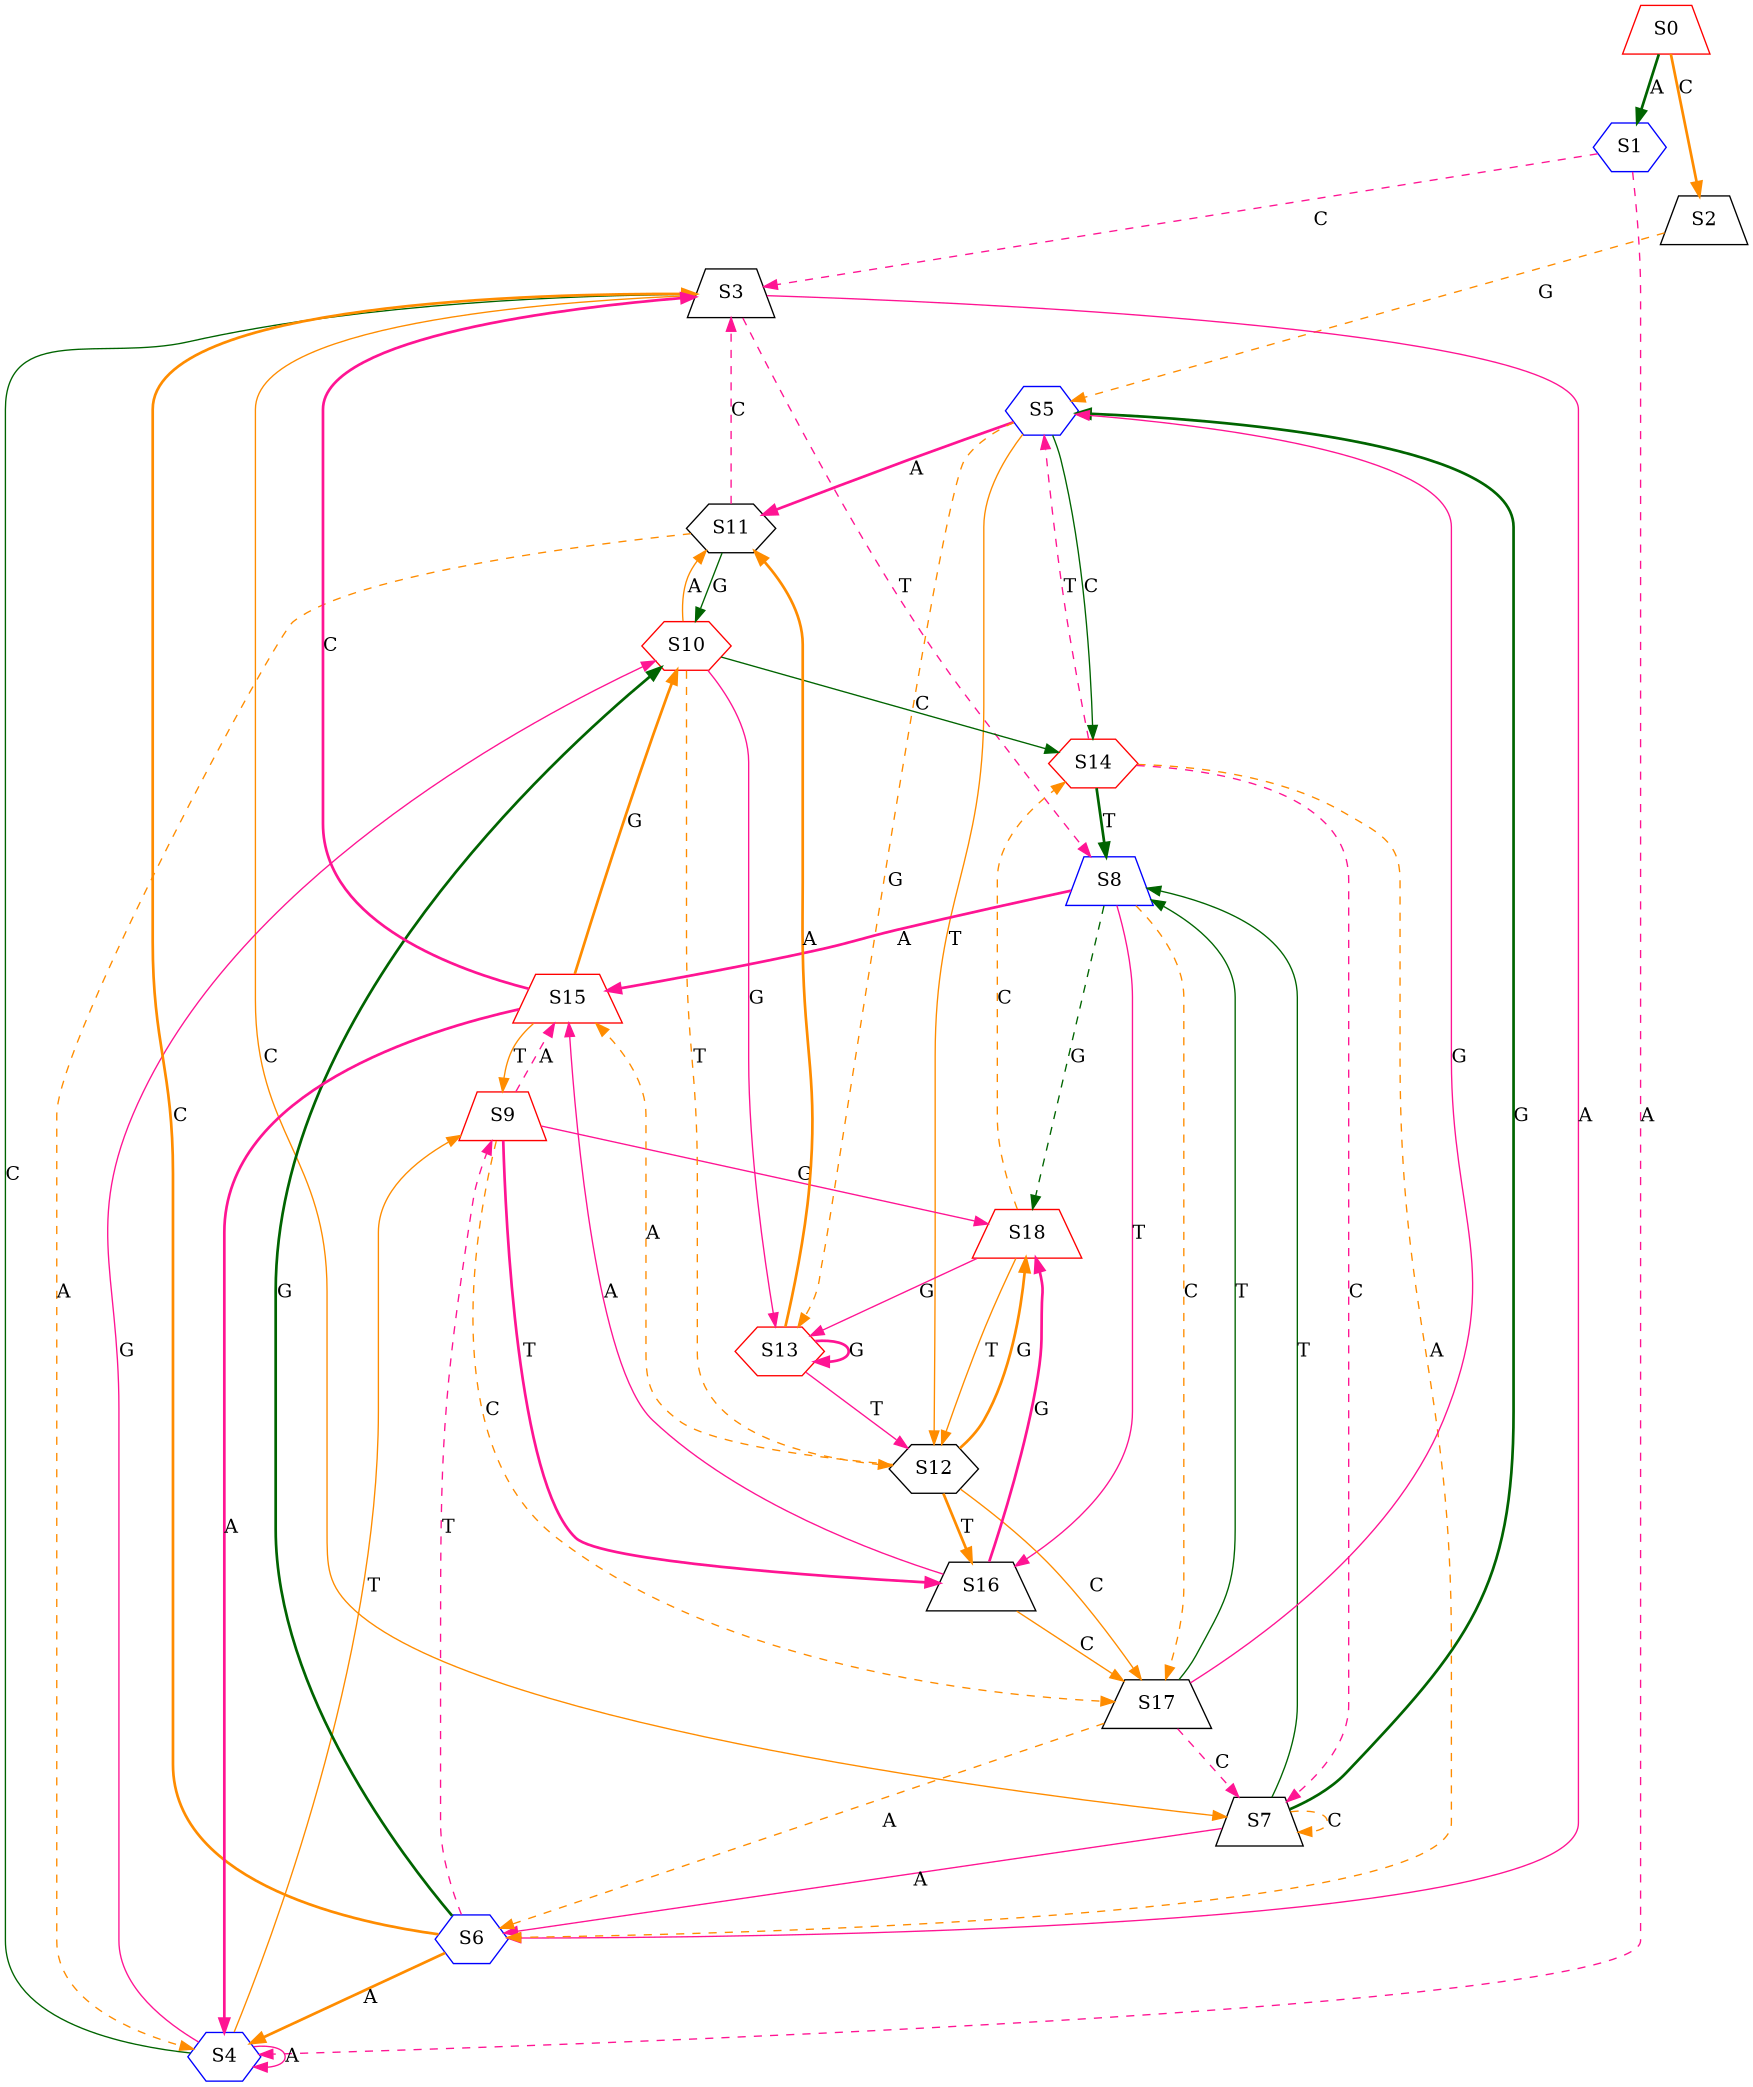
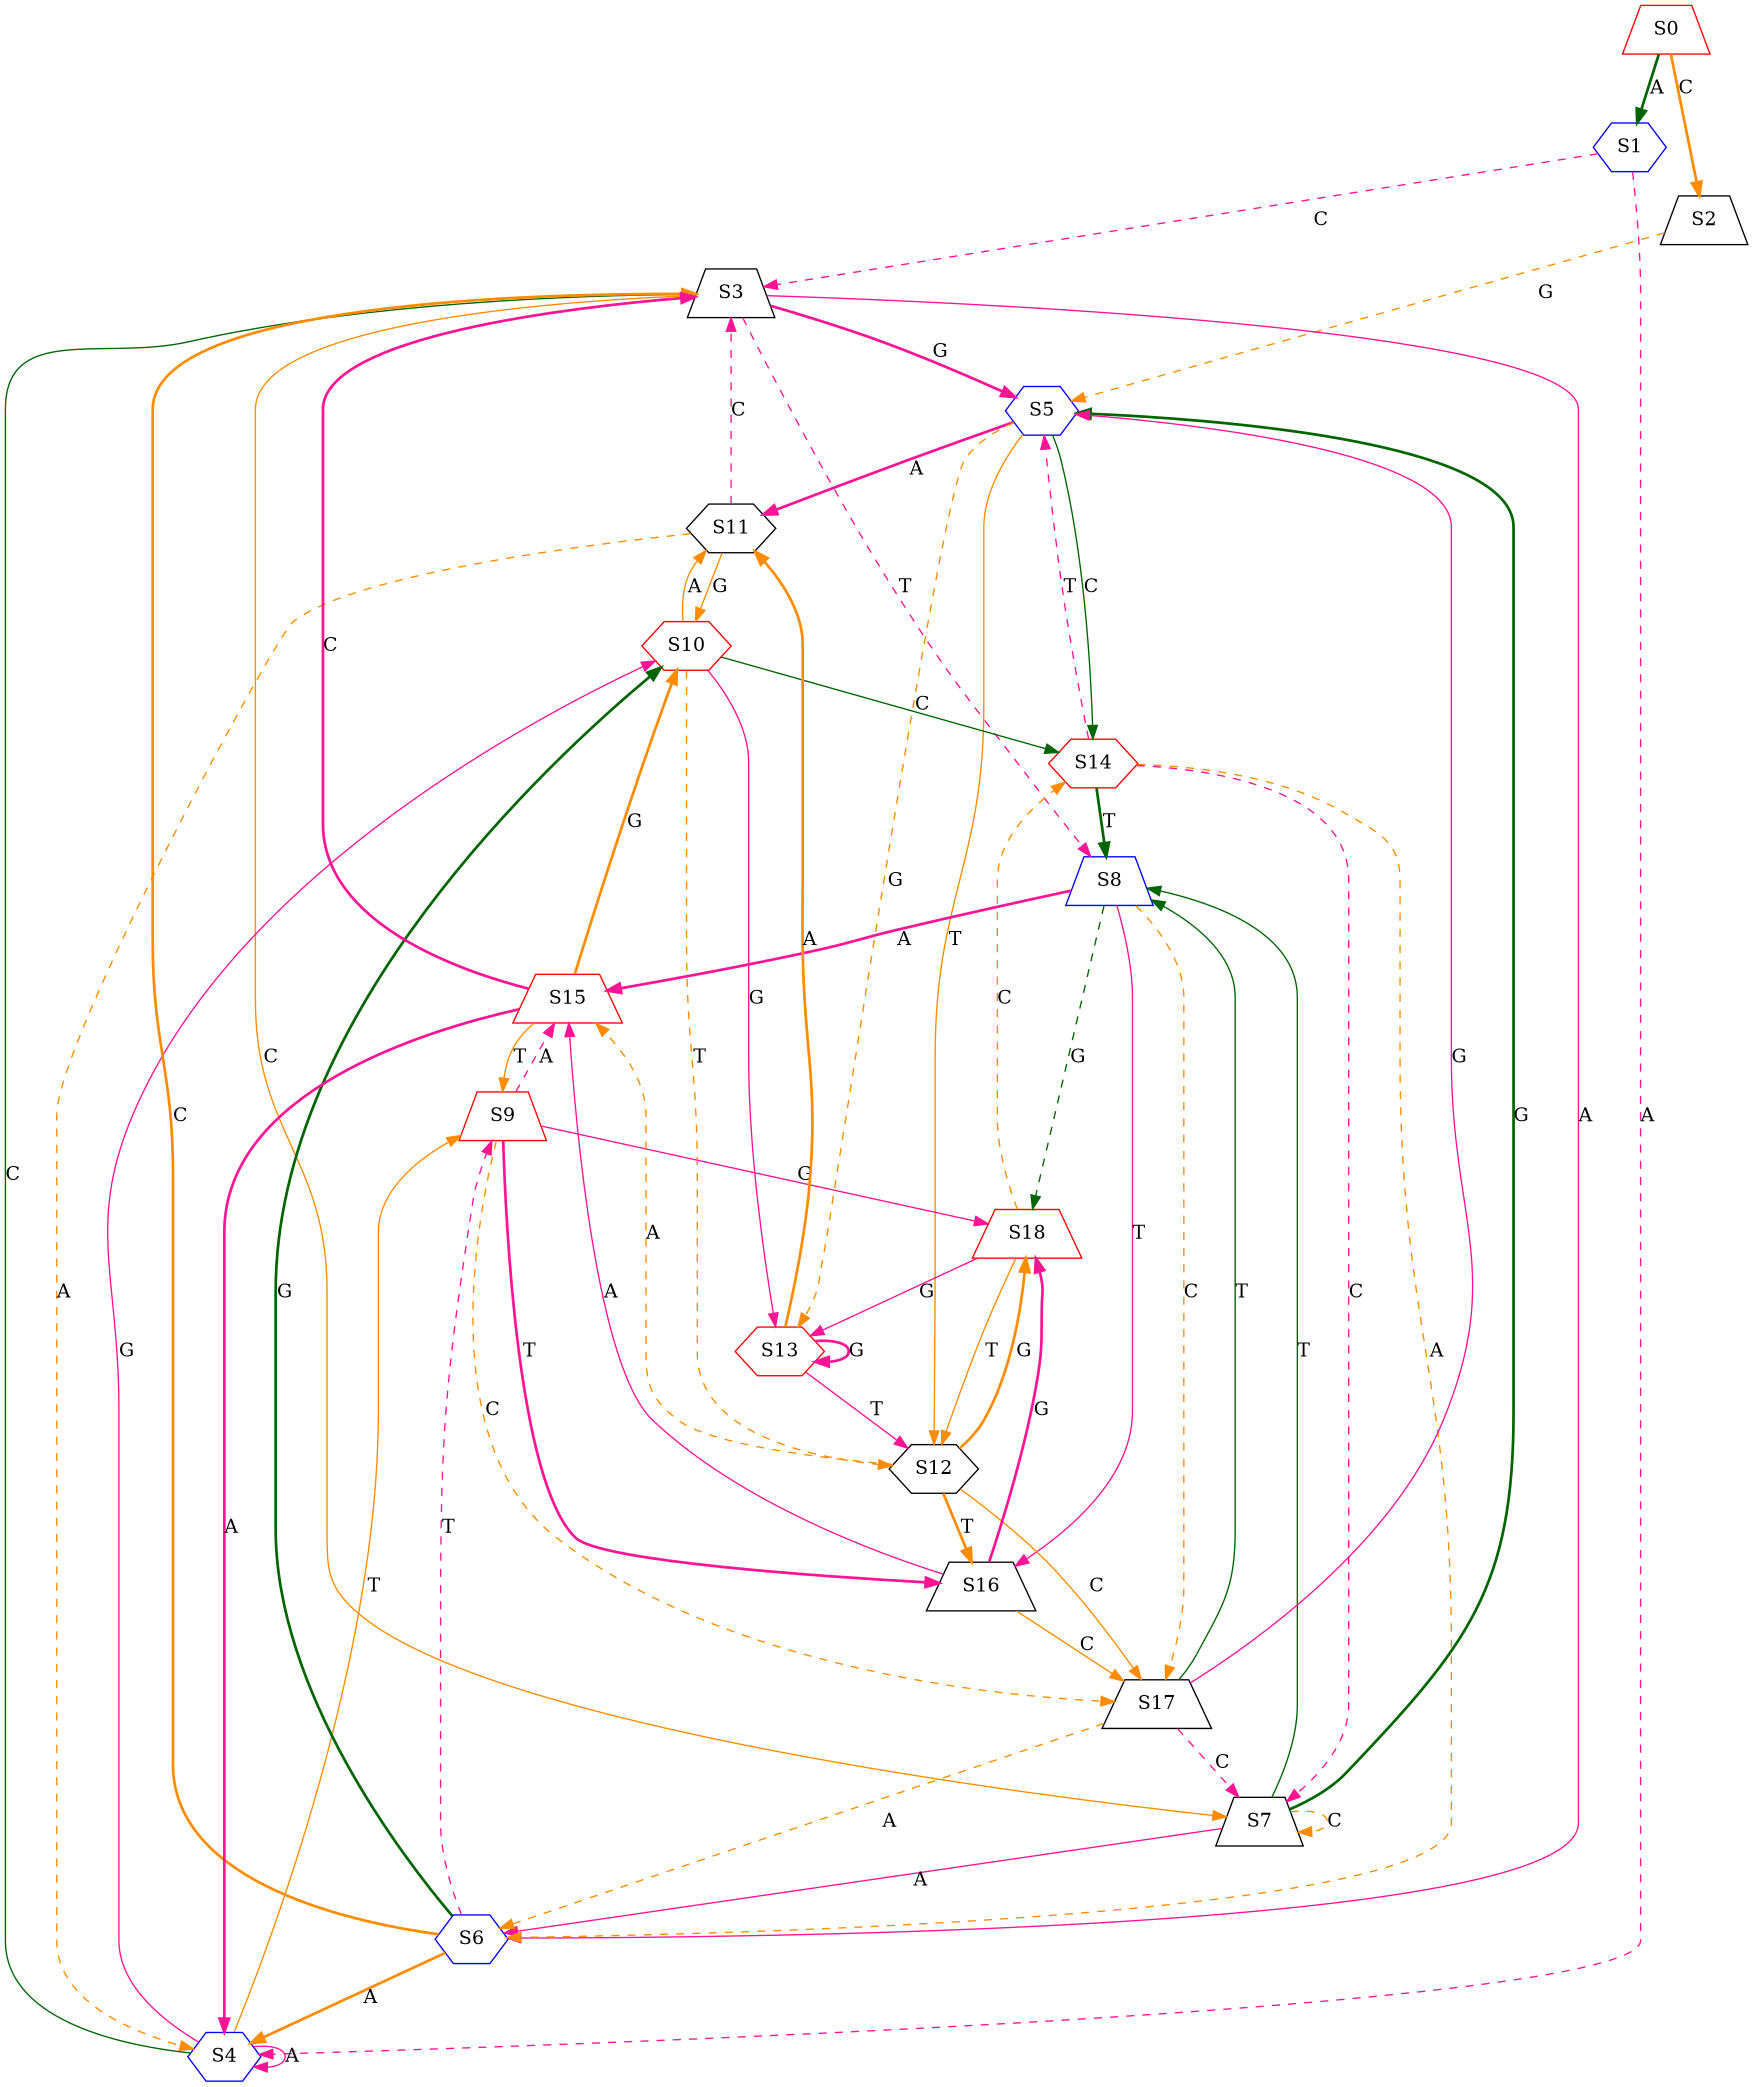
  strict digraph {
    node [color=red shape=trapezium]
    edge [color=deeppink style=solid]
    S1 [color=blue shape=hexagon]
    S0
    S2 [color=black]
    S3 [color=black]
    S4 [color=blue shape=hexagon]
    S5 [color=blue shape=hexagon]
    S6 [color=blue shape=hexagon]
    S7 [color=black]
    S8 [color=blue]
    S9
    S10 [shape=hexagon]
    S11 [color=black shape=hexagon]
    S12 [color=black shape=hexagon]
    S13 [shape=hexagon]
    S14 [shape=hexagon]
    S15
    S16 [color=black]
    S17 [color=black]
    S18
    S1 -> S3 [label=C style=dashed]
    S1 -> S4 [label=A style=dashed]
    S0 -> S1 [color=darkgreen label=A style=bold]
    S0 -> S2 [color=darkorange label=C style=bold]
    S2 -> S5 [color=darkorange label=G style=dashed]
+   S3 -> S5 [label=G style=bold]
    S3 -> S6 [label=A]
    S3 -> S7 [color=darkorange label=C]
    S3 -> S8 [label=T style=dashed]
    S4 -> S3 [color=darkgreen label=C]
    S4 -> S4 [label=A]
    S4 -> S9 [color=darkorange label=T]
    S4 -> S10 [label=G]
    S5 -> S11 [label=A style=bold]
    S5 -> S12 [color=darkorange label=T]
    S5 -> S13 [color=darkorange label=G style=dashed]
    S5 -> S14 [color=darkgreen label=C]
    S6 -> S3 [color=darkorange label=C style=bold]
    S6 -> S4 [color=darkorange label=A style=bold]
    S6 -> S9 [label=T style=dashed]
    S6 -> S10 [color=darkgreen label=G style=bold]
    S7 -> S5 [color=darkgreen label=G style=bold]
    S7 -> S6 [label=A]
    S7 -> S7 [color=darkorange label=C style=dashed]
    S7 -> S8 [color=darkgreen label=T]
    S8 -> S15 [label=A style=bold]
    S8 -> S16 [label=T]
    S8 -> S17 [color=darkorange label=C style=dashed]
    S8 -> S18 [color=darkgreen label=G style=dashed]
    S9 -> S15 [label=A style=dashed]
    S9 -> S16 [label=T style=bold]
    S9 -> S17 [color=darkorange label=C style=dashed]
    S9 -> S18 [label=G]
    S10 -> S11 [color=darkorange label=A]
    S10 -> S12 [color=darkorange label=T style=dashed]
    S10 -> S13 [label=G]
    S10 -> S14 [color=darkgreen label=C]
    S11 -> S3 [label=C style=dashed]
    S11 -> S4 [color=darkorange label=A style=dashed]
-   S11 -> S10 [color=darkgreen label=G]
+   S11 -> S10 [color=darkorange label=G]
    S12 -> S15 [color=darkorange label=A style=dashed]
    S12 -> S16 [color=darkorange label=T style=bold]
    S12 -> S17 [color=darkorange label=C]
    S12 -> S18 [color=darkorange label=G style=bold]
    S13 -> S11 [color=darkorange label=A style=bold]
    S13 -> S12 [label=T]
    S13 -> S13 [label=G style=bold]
    S14 -> S5 [label=T style=dashed]
    S14 -> S6 [color=darkorange label=A style=dashed]
    S14 -> S7 [label=C style=dashed]
    S14 -> S8 [color=darkgreen label=T style=bold]
    S15 -> S3 [label=C style=bold]
    S15 -> S4 [label=A style=bold]
    S15 -> S9 [color=darkorange label=T]
    S15 -> S10 [color=darkorange label=G style=bold]
    S16 -> S15 [label=A]
    S16 -> S17 [color=darkorange label=C]
    S16 -> S18 [label=G style=bold]
    S17 -> S5 [label=G]
    S17 -> S6 [color=darkorange label=A style=dashed]
    S17 -> S7 [label=C style=dashed]
    S17 -> S8 [color=darkgreen label=T]
    S18 -> S12 [color=darkorange label=T]
    S18 -> S13 [label=G]
    S18 -> S14 [color=darkorange label=C style=dashed]
  }
